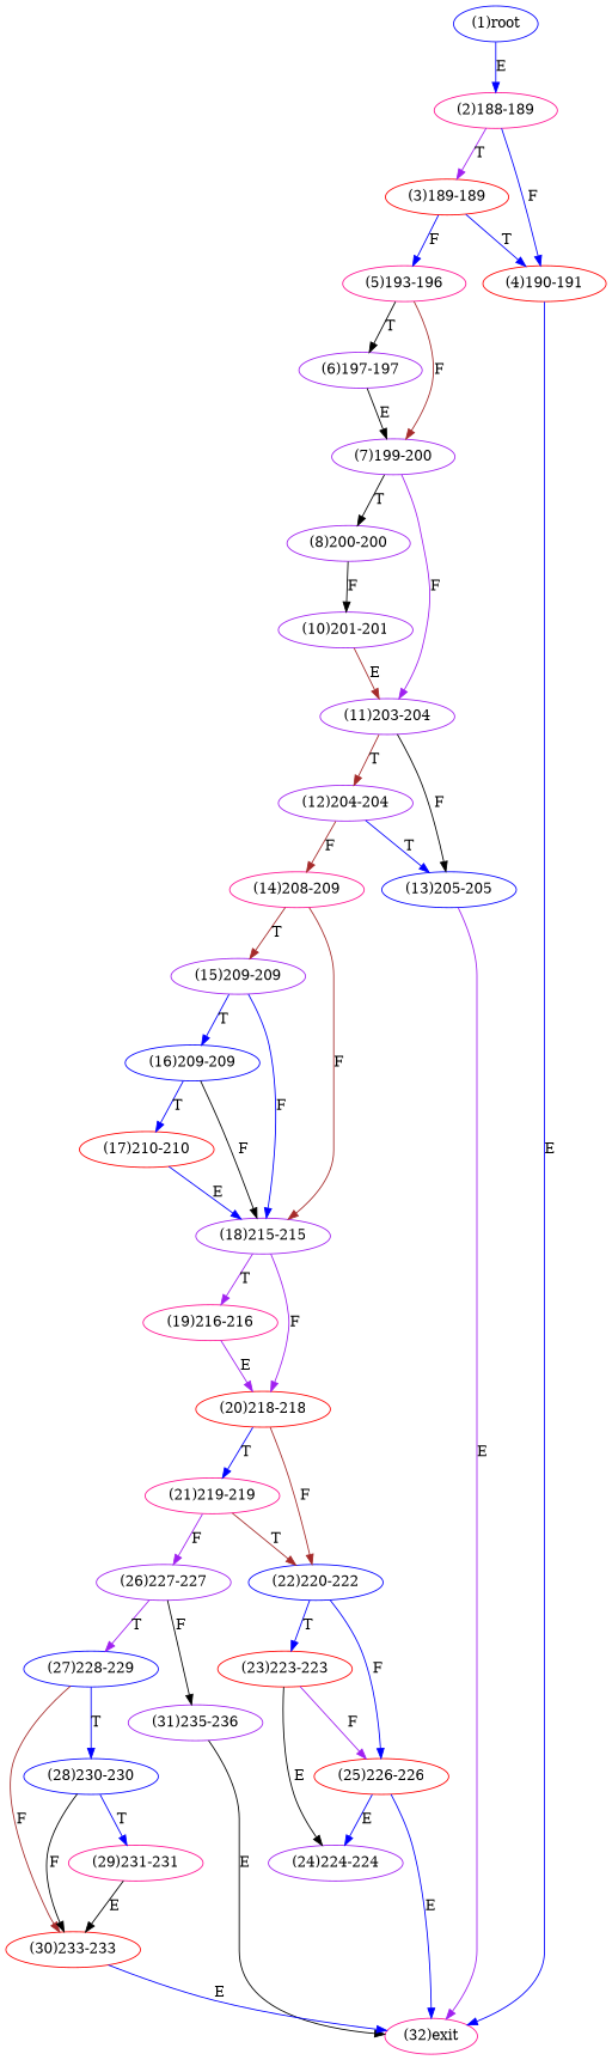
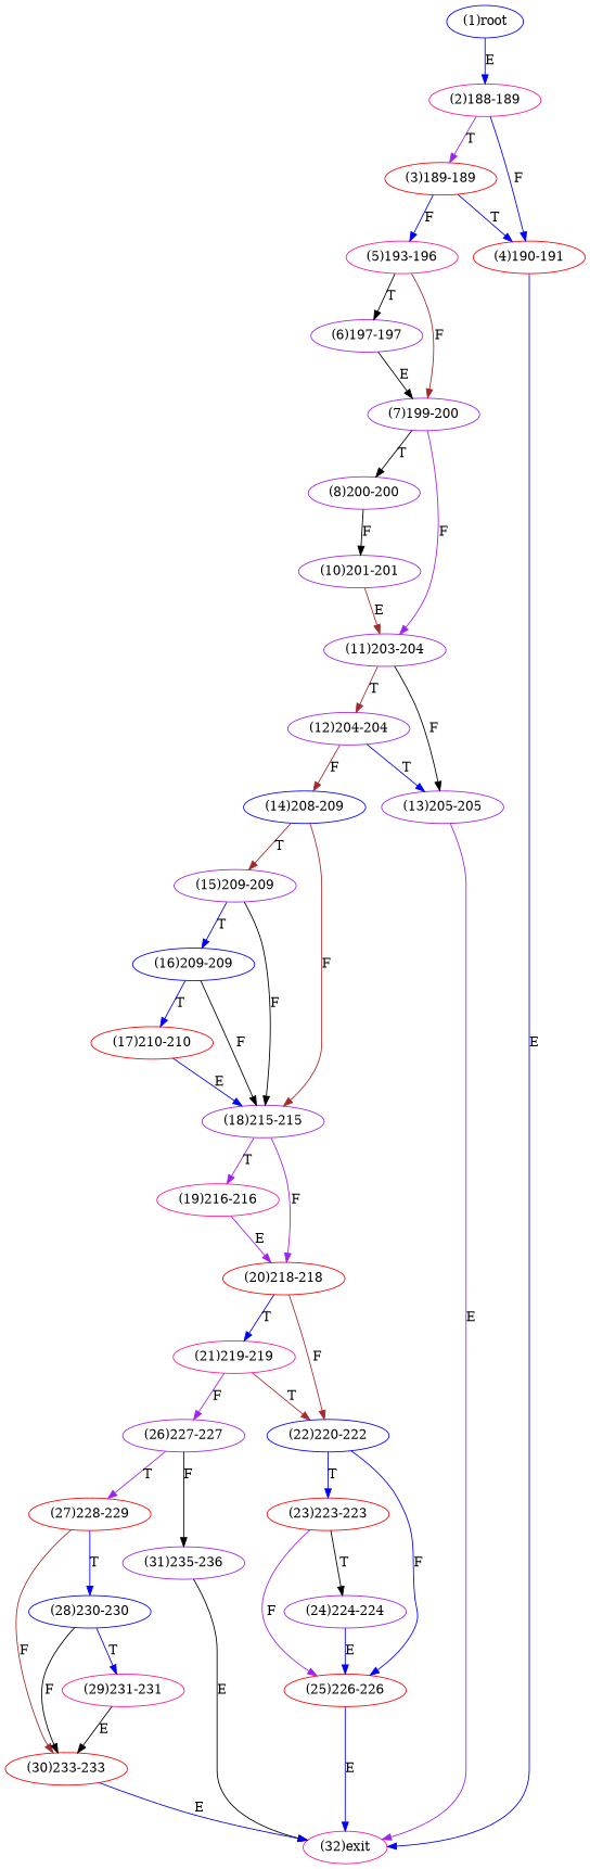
  digraph {
    node [color=purple]
    edge [color=blue]
    n1 [color=blue label="(1)root"]
    n2 [color=deeppink label="(2)188-189"]
    n3 [color=red label="(3)189-189"]
    n4 [color=red label="(4)190-191"]
    n5 [color=deeppink label="(5)193-196"]
    n6 [color=deeppink label="(32)exit"]
    n7 [label="(6)197-197"]
    n8 [label="(7)199-200"]
    n9 [label="(8)200-200"]
    n10 [label="(11)203-204"]
    n11 [label="(10)201-201"]
    n12 [label="(12)204-204"]
-   n13 [color=blue label="(13)205-205"]
-   n14 [color=deeppink label="(14)208-209"]
+   n13 [label="(13)205-205"]
+   n14 [color=blue label="(14)208-209"]
    n15 [label="(15)209-209"]
    n16 [label="(18)215-215"]
    n17 [color=blue label="(16)209-209"]
    n18 [color=deeppink label="(19)216-216"]
    n19 [color=red label="(20)218-218"]
    n20 [color=red label="(17)210-210"]
    n21 [color=deeppink label="(21)219-219"]
    n22 [color=blue label="(22)220-222"]
    n23 [label="(26)227-227"]
    n24 [color=red label="(23)223-223"]
    n25 [color=red label="(25)226-226"]
-   n26 [color=blue label="(27)228-229"]
+   n26 [color=red label="(27)228-229"]
    n27 [label="(31)235-236"]
    n28 [label="(24)224-224"]
    n29 [color=blue label="(28)230-230"]
    n30 [color=red label="(30)233-233"]
    n31 [color=deeppink label="(29)231-231"]
    n1 -> n2 [label=E]
    n2 -> n3 [color=purple label=T]
    n2 -> n4 [label=F]
    n3 -> n4 [label=T]
    n3 -> n5 [label=F]
    n4 -> n6 [label=E]
    n5 -> n7 [color=black label=T]
    n5 -> n8 [color=brown label=F]
    n7 -> n8 [color=black label=E]
    n8 -> n9 [color=black label=T]
    n8 -> n10 [color=purple label=F]
    n9 -> n11 [color=black label=F]
    n10 -> n12 [color=brown label=T]
    n10 -> n13 [color=black label=F]
    n11 -> n10 [color=brown label=E]
    n12 -> n13 [label=T]
    n12 -> n14 [color=brown label=F]
    n13 -> n6 [color=purple label=E]
    n14 -> n15 [color=brown label=T]
    n14 -> n16 [color=brown label=F]
-   n15 -> n16 [label=F]
+   n15 -> n16 [color=black label=F]
    n15 -> n17 [label=T]
    n16 -> n18 [color=purple label=T]
    n16 -> n19 [color=purple label=F]
    n17 -> n16 [color=black label=F]
    n17 -> n20 [label=T]
    n18 -> n19 [color=purple label=E]
    n19 -> n21 [label=T]
    n19 -> n22 [color=brown label=F]
    n20 -> n16 [label=E]
    n21 -> n22 [color=brown label=T]
    n21 -> n23 [color=purple label=F]
    n22 -> n24 [label=T]
    n22 -> n25 [label=F]
    n23 -> n26 [color=purple label=T]
    n23 -> n27 [color=black label=F]
    n24 -> n25 [color=purple label=F]
-   n24 -> n28 [color=black label=E]
+   n24 -> n28 [color=black label=T]
    n25 -> n6 [label=E]
    n26 -> n29 [label=T]
    n26 -> n30 [color=brown label=F]
    n27 -> n6 [color=black label=E]
-   n25 -> n28 [label=E]
+   n28 -> n25 [label=E]
    n29 -> n30 [color=black label=F]
    n29 -> n31 [label=T]
    n30 -> n6 [label=E]
    n31 -> n30 [color=black label=E]
  }
